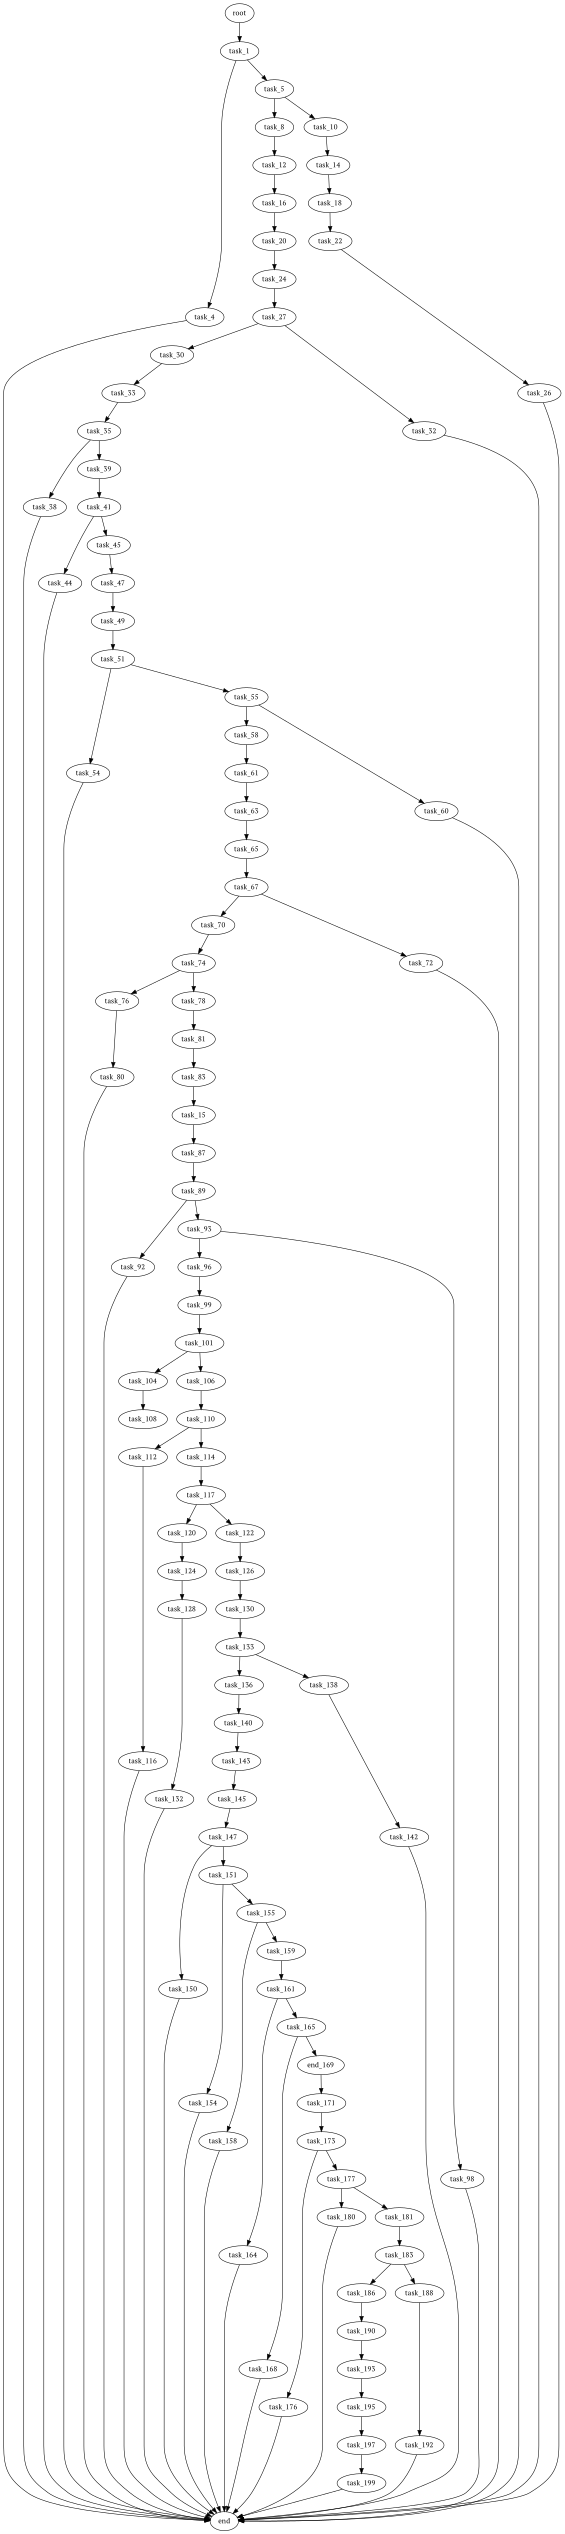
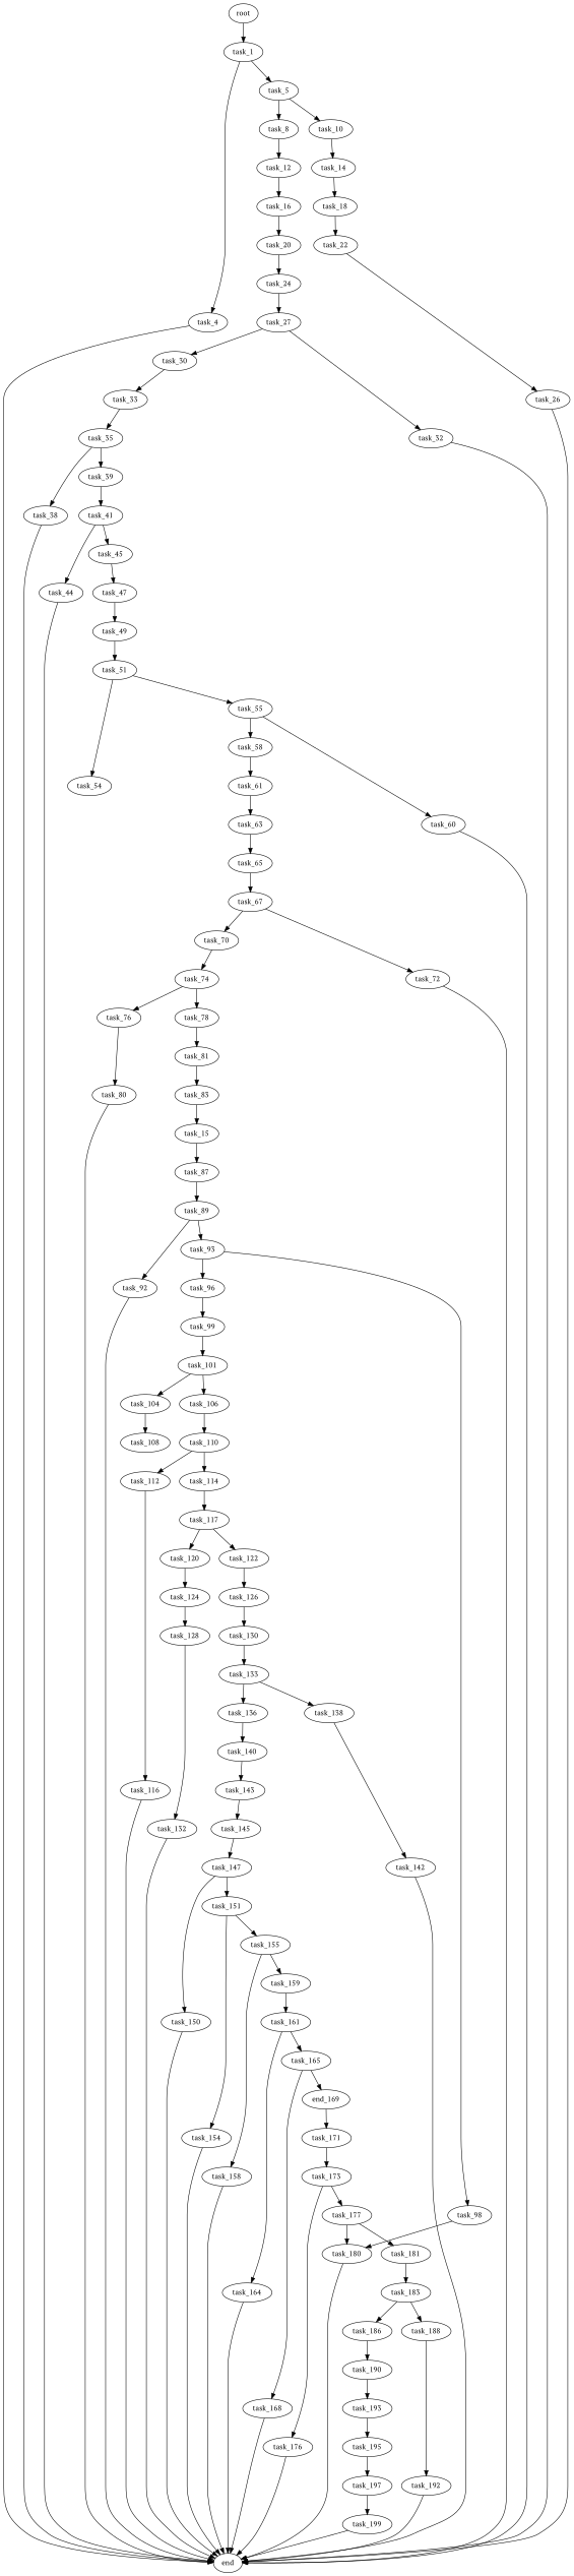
  digraph {
    fontname="PT Serif"
    node [fontname="PT Serif"]
    edge [fontname="PT Serif"]
    root
    task_1
    task_4
    task_5
    end
    task_8
    task_10
    task_12
    task_14
    task_16
    task_18
    task_20
    task_22
    task_24
    task_26
    task_27
    task_30
    task_32
    task_33
    task_35
    task_38
    task_39
    task_41
    task_44
    task_45
    task_47
    task_49
    task_51
    task_54
    task_55
    task_58
    task_60
    task_61
    task_63
    task_65
    task_67
    task_70
    task_72
    n39 [label=task_74]
    task_76
    task_78
    task_80
    task_81
    task_83
    n45 [label=task_15]
    task_87
    task_89
    task_92
    task_93
    task_96
    task_98
    task_99
    task_101
    task_104
    task_106
    task_108
    task_110
    task_112
    task_114
    task_116
    task_117
    task_120
    task_122
    task_124
    task_126
    task_128
    task_130
    task_132
    task_133
    task_136
    task_138
    task_140
    task_142
    task_143
    task_145
    task_147
    task_150
    task_151
    task_154
    task_155
    task_158
    task_159
    task_161
    task_164
    task_165
    task_168
    n87 [label=end_169]
    task_171
    task_173
    task_176
    task_177
    task_180
    task_181
    task_183
    task_186
    task_188
    task_190
    task_192
    task_193
    task_195
    task_197
    task_199
    root -> task_1
    task_1 -> task_4
    task_1 -> task_5
    task_4 -> end
    task_5 -> task_8
    task_5 -> task_10
    task_8 -> task_12
    task_10 -> task_14
    task_12 -> task_16
    task_14 -> task_18
    task_16 -> task_20
    task_18 -> task_22
    task_20 -> task_24
    task_22 -> task_26
    task_24 -> task_27
    task_26 -> end
    task_27 -> task_30
    task_27 -> task_32
    task_30 -> task_33
    task_32 -> end
    task_33 -> task_35
    task_35 -> task_38
    task_35 -> task_39
    task_38 -> end
    task_39 -> task_41
    task_41 -> task_44
    task_41 -> task_45
    task_44 -> end
    task_45 -> task_47
    task_47 -> task_49
    task_49 -> task_51
    task_51 -> task_54
    task_51 -> task_55
-   task_54 -> end
    task_55 -> task_58
    task_55 -> task_60
    task_58 -> task_61
    task_60 -> end
    task_61 -> task_63
    task_63 -> task_65
    task_65 -> task_67
    task_67 -> task_70
    task_67 -> task_72
    task_70 -> n39
    task_72 -> end
    n39 -> task_76
    n39 -> task_78
    task_76 -> task_80
    task_78 -> task_81
    task_80 -> end
    task_81 -> task_83
    task_83 -> n45
    n45 -> task_87
    task_87 -> task_89
    task_89 -> task_92
    task_89 -> task_93
    task_92 -> end
    task_93 -> task_96
    task_93 -> task_98
    task_96 -> task_99
-   task_98 -> end
+   task_98 -> task_180
    task_99 -> task_101
    task_101 -> task_104
    task_101 -> task_106
    task_104 -> task_108
    task_106 -> task_110
    task_110 -> task_112
    task_110 -> task_114
    task_112 -> task_116
    task_114 -> task_117
    task_116 -> end
    task_117 -> task_120
    task_117 -> task_122
    task_120 -> task_124
    task_122 -> task_126
    task_124 -> task_128
    task_126 -> task_130
    task_128 -> task_132
    task_130 -> task_133
    task_132 -> end
    task_133 -> task_136
    task_133 -> task_138
    task_136 -> task_140
    task_138 -> task_142
    task_140 -> task_143
    task_142 -> end
    task_143 -> task_145
    task_145 -> task_147
    task_147 -> task_150
    task_147 -> task_151
    task_150 -> end
    task_151 -> task_154
    task_151 -> task_155
    task_154 -> end
    task_155 -> task_158
    task_155 -> task_159
    task_158 -> end
    task_159 -> task_161
    task_161 -> task_164
    task_161 -> task_165
    task_164 -> end
    task_165 -> task_168
    task_165 -> n87
    task_168 -> end
    n87 -> task_171
    task_171 -> task_173
    task_173 -> task_176
    task_173 -> task_177
    task_176 -> end
    task_177 -> task_180
    task_177 -> task_181
    task_180 -> end
    task_181 -> task_183
    task_183 -> task_186
    task_183 -> task_188
    task_186 -> task_190
    task_188 -> task_192
    task_190 -> task_193
    task_192 -> end
    task_193 -> task_195
    task_195 -> task_197
    task_197 -> task_199
    task_199 -> end
  }
